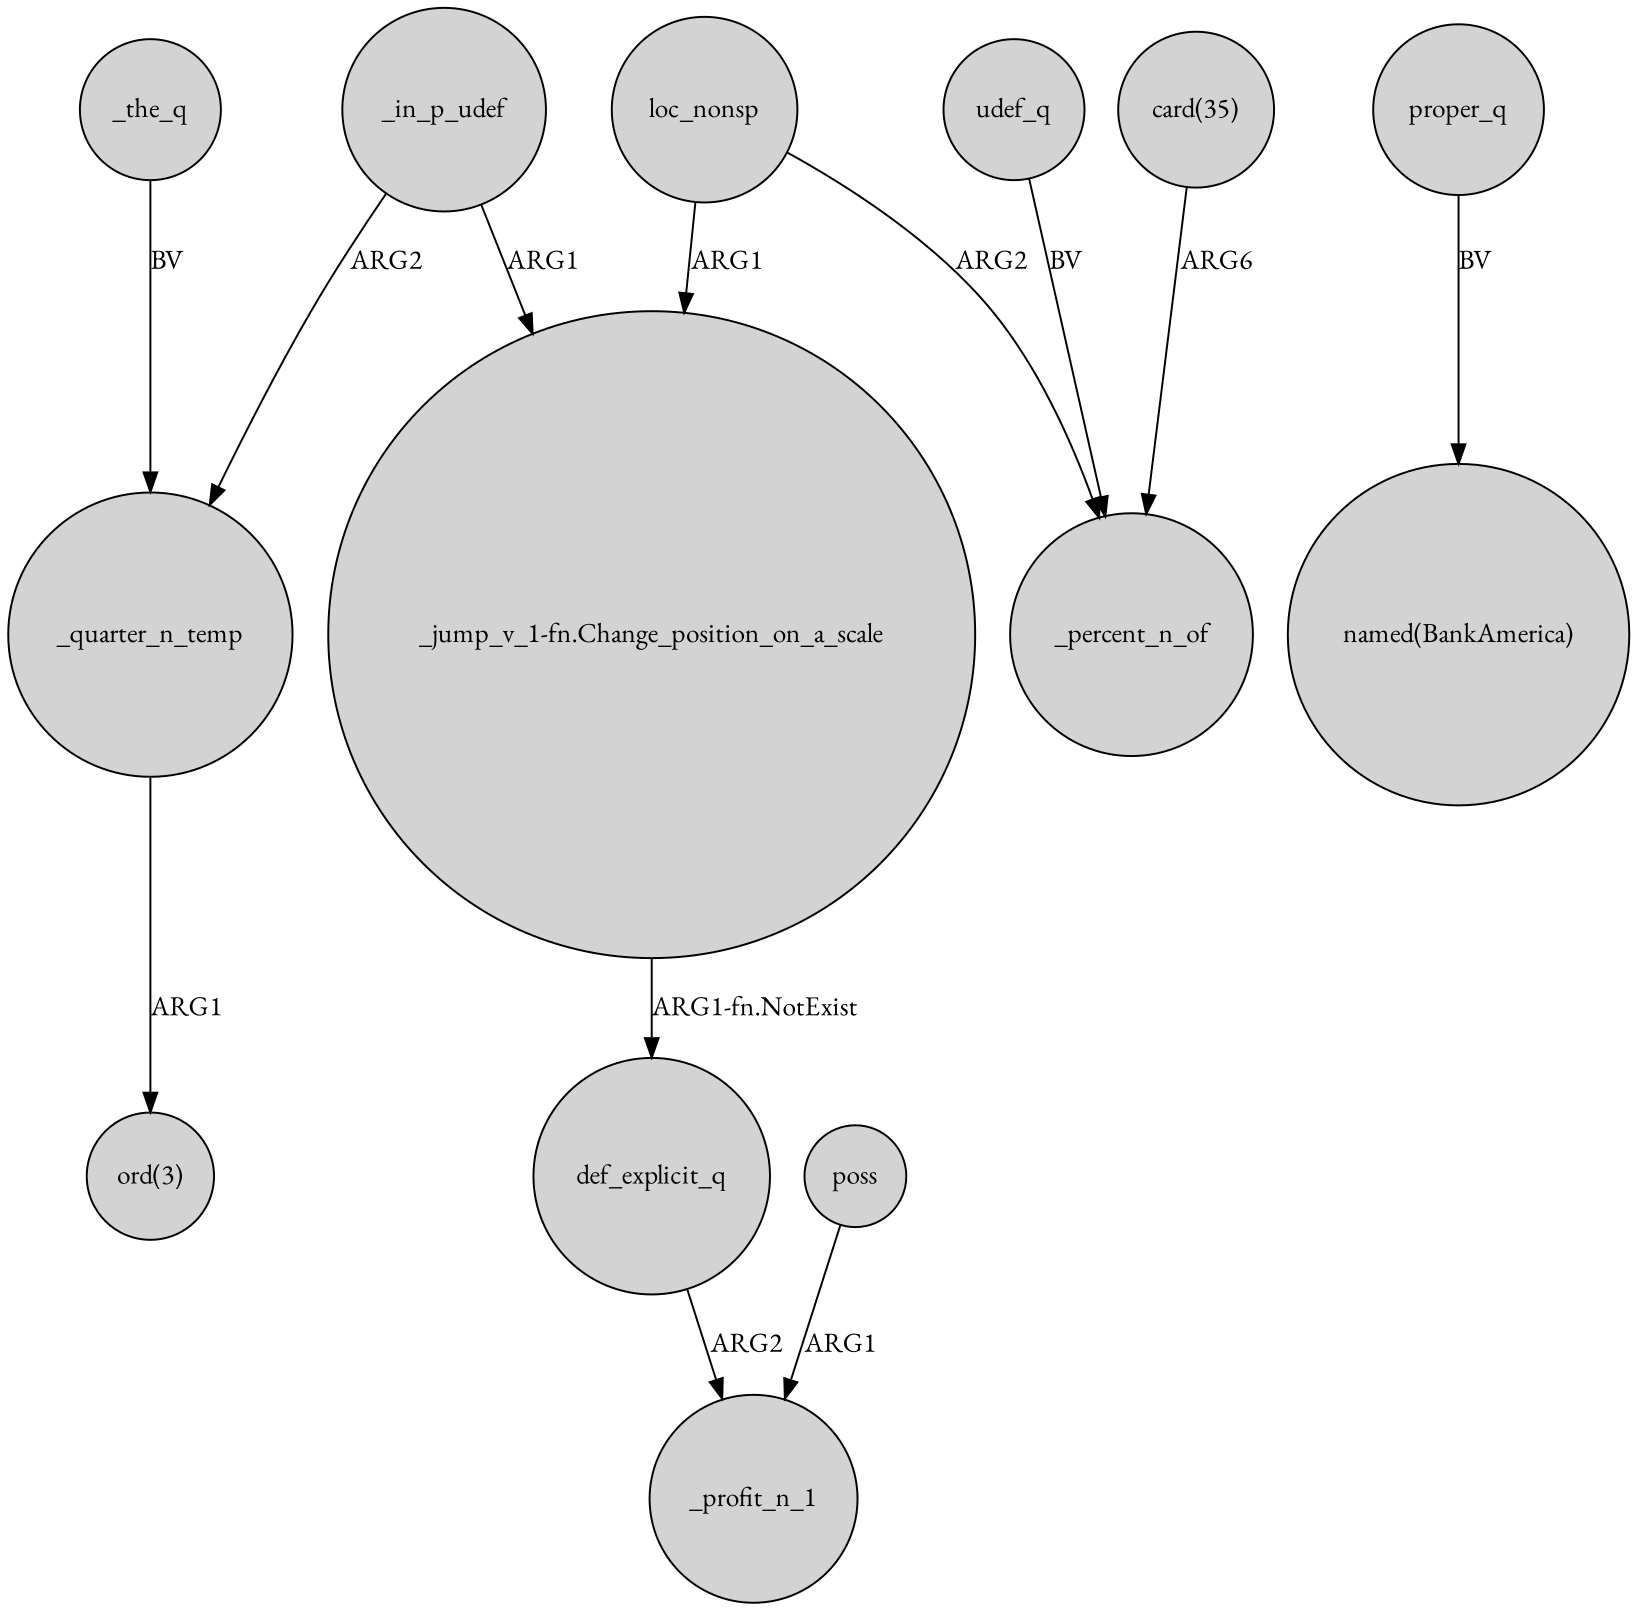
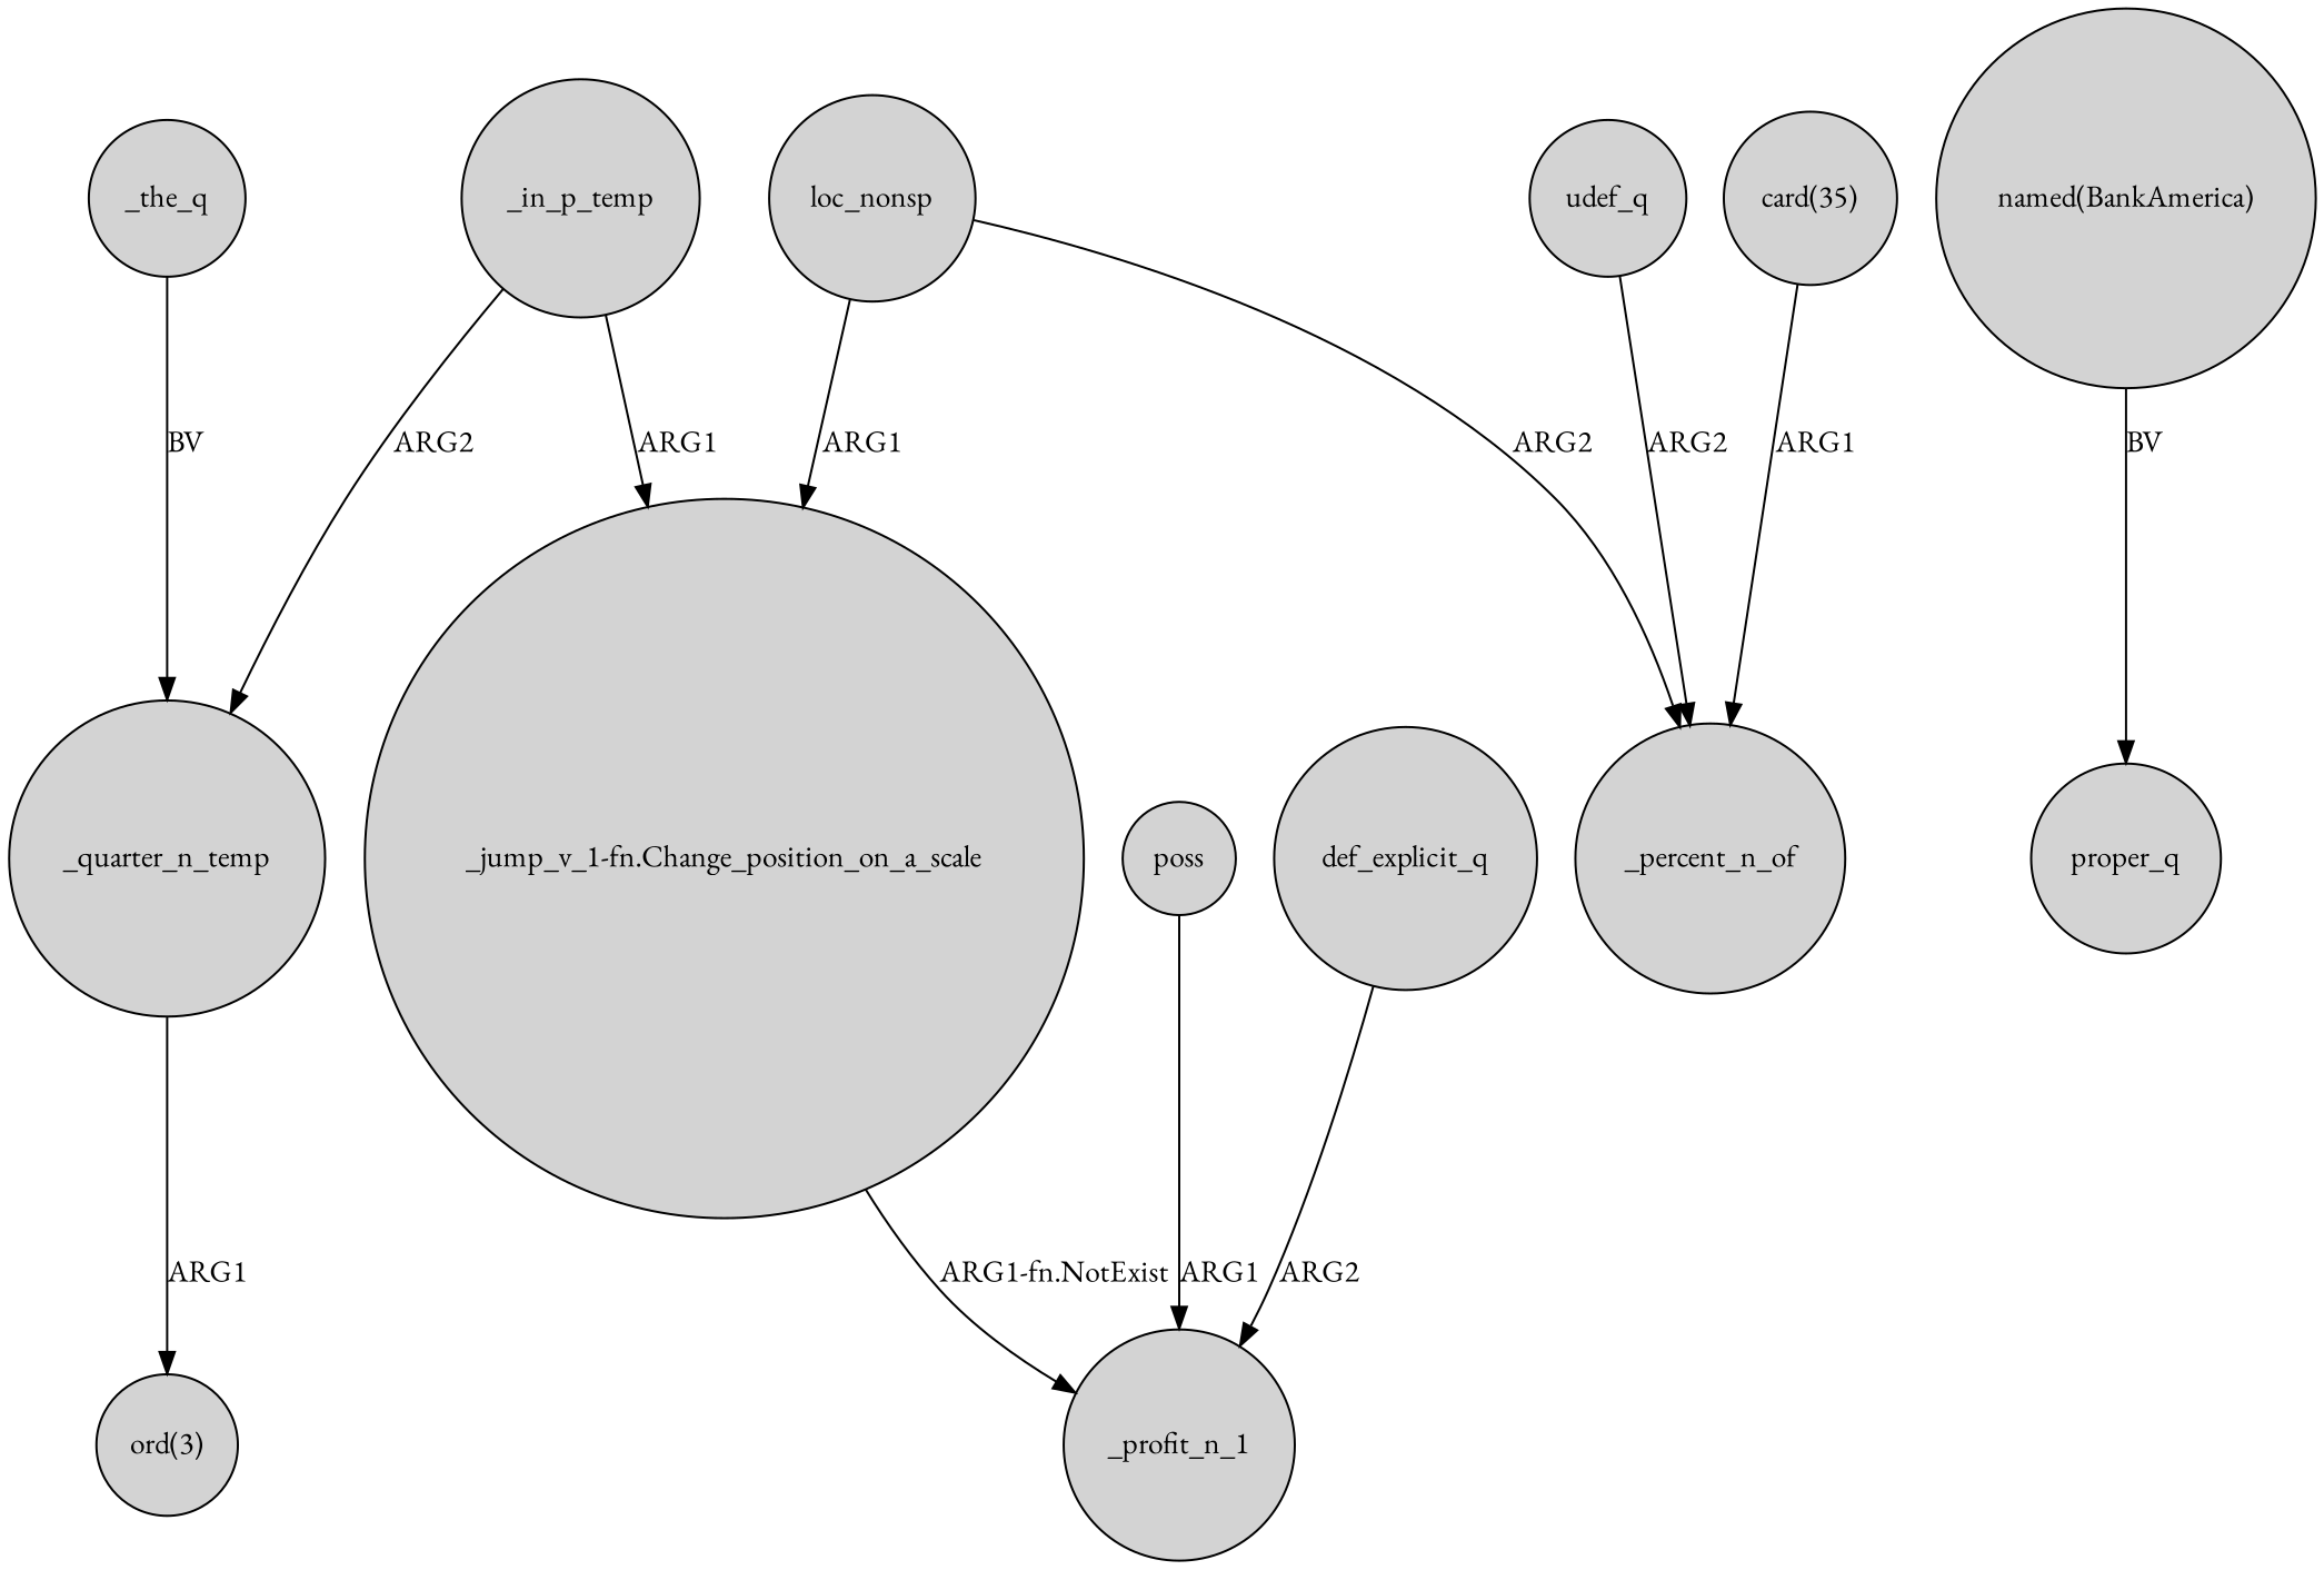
  digraph {
    fontname="EB Garamond"
    node [fontname="EB Garamond" shape=circle style=filled]
    edge [fontname="EB Garamond"]
    _the_q
    _quarter_n_temp
    "ord(3)"
    poss
    _profit_n_1
    def_explicit_q
    proper_q
    "named(BankAmerica)"
    loc_nonsp
    _percent_n_of
    "_jump_v_1-fn.Change_position_on_a_scale"
    udef_q
    n13 [label="card(35)"]
-   _in_p_temp [label=_in_p_udef]
+   _in_p_temp
    _the_q -> _quarter_n_temp [label=BV]
    _quarter_n_temp -> "ord(3)" [label=ARG1]
    poss -> _profit_n_1 [label=ARG1]
    def_explicit_q -> _profit_n_1 [label=ARG2]
-   proper_q -> "named(BankAmerica)" [label=BV]
+   "named(BankAmerica)" -> proper_q [label=BV]
    loc_nonsp -> _percent_n_of [label=ARG2]
    loc_nonsp -> "_jump_v_1-fn.Change_position_on_a_scale" [label=ARG1]
-   "_jump_v_1-fn.Change_position_on_a_scale" -> def_explicit_q [label="ARG1-fn.NotExist"]
-   udef_q -> _percent_n_of [label=BV]
-   n13 -> _percent_n_of [label=ARG6]
+   "_jump_v_1-fn.Change_position_on_a_scale" -> _profit_n_1 [label="ARG1-fn.NotExist"]
+   udef_q -> _percent_n_of [label=ARG2]
+   n13 -> _percent_n_of [label=ARG1]
    _in_p_temp -> _quarter_n_temp [label=ARG2]
    _in_p_temp -> "_jump_v_1-fn.Change_position_on_a_scale" [label=ARG1]
  }
